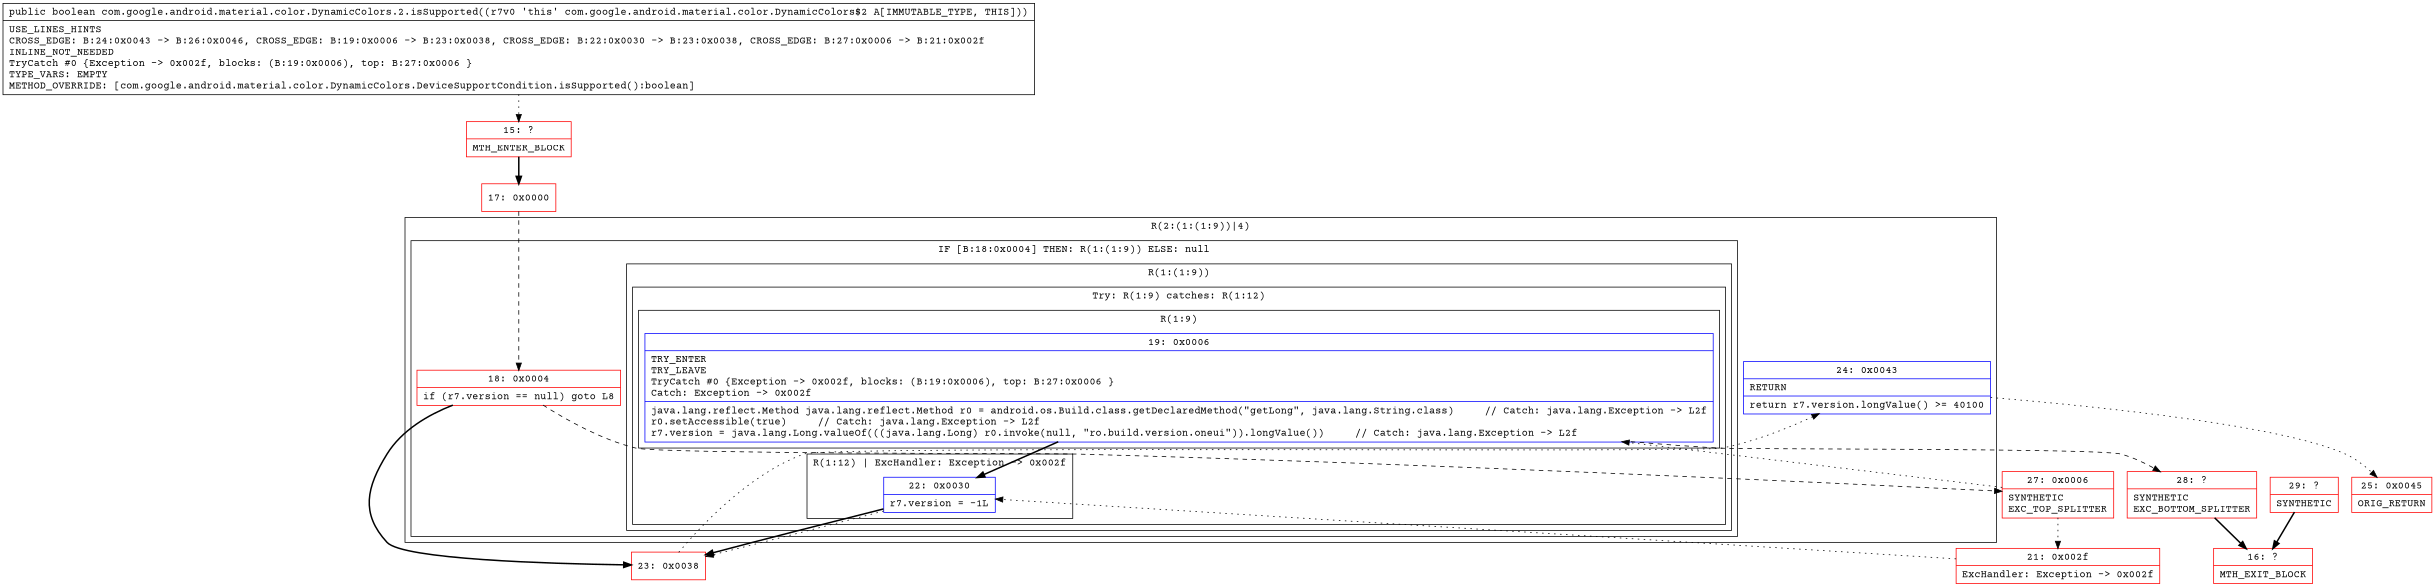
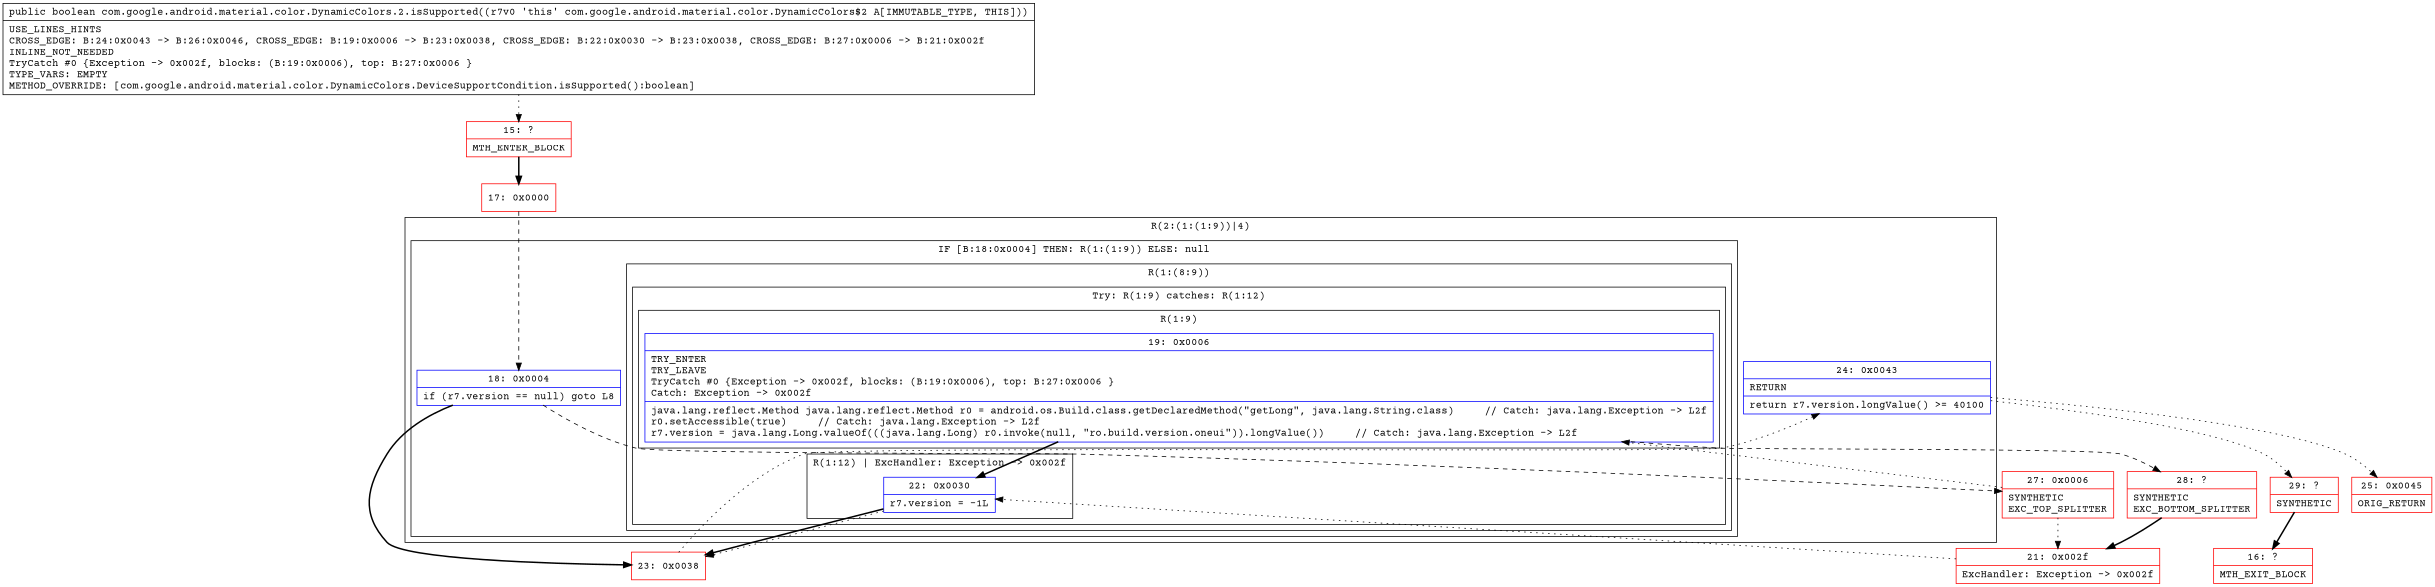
  digraph {
    fontname="Courier Prime"
    node [color=red fontname="Courier Prime" shape=record]
    edge [fontname="Courier Prime" style=dotted]
    n1 [color=blue label="{19\:\ 0x0006|TRY_ENTER\lTRY_LEAVE\lTryCatch #0 \{Exception \-\> 0x002f, blocks: (B:19:0x0006), top: B:27:0x0006 \}\lCatch: Exception \-\> 0x002f\l|java.lang.reflect.Method java.lang.reflect.Method r0 = android.os.Build.class.getDeclaredMethod(\"getLong\", java.lang.String.class)     \/\/ Catch: java.lang.Exception \-\> L2f\lr0.setAccessible(true)     \/\/ Catch: java.lang.Exception \-\> L2f\lr7.version = java.lang.Long.valueOf(((java.lang.Long) r0.invoke(null, \"ro.build.version.oneui\")).longValue())     \/\/ Catch: java.lang.Exception \-\> L2f\l}"]
    n2 [color=blue label="{22\:\ 0x0030|r7.version = \-1L\l}"]
-   n3 [label="{18\:\ 0x0004|if (r7.version == null) goto L8\l}"]
+   n3 [color=blue label="{18\:\ 0x0004|if (r7.version == null) goto L8\l}"]
    n4 [color=blue label="{24\:\ 0x0043|RETURN\l|return r7.version.longValue() \>= 40100\l}"]
    n5 [label="{28\:\ ?|SYNTHETIC\lEXC_BOTTOM_SPLITTER\l}"]
    n6 [label="{23\:\ 0x0038}"]
    n7 [label="{27\:\ 0x0006|SYNTHETIC\lEXC_TOP_SPLITTER\l}"]
    n8 [label="{25\:\ 0x0045|ORIG_RETURN\l}"]
    n9 [label="{29\:\ ?|SYNTHETIC\l}"]
    n10 [label="{21\:\ 0x002f|ExcHandler: Exception \-\> 0x002f\l}"]
    n11 [label="{16\:\ ?|MTH_EXIT_BLOCK\l}"]
    n12 [label="{15\:\ ?|MTH_ENTER_BLOCK\l}"]
    n13 [label="{17\:\ 0x0000}"]
    n14 [label="{public boolean com.google.android.material.color.DynamicColors.2.isSupported((r7v0 'this' com.google.android.material.color.DynamicColors$2 A[IMMUTABLE_TYPE, THIS]))  | USE_LINES_HINTS\lCROSS_EDGE: B:24:0x0043 \-\> B:26:0x0046, CROSS_EDGE: B:19:0x0006 \-\> B:23:0x0038, CROSS_EDGE: B:22:0x0030 \-\> B:23:0x0038, CROSS_EDGE: B:27:0x0006 \-\> B:21:0x002f\lINLINE_NOT_NEEDED\lTryCatch #0 \{Exception \-\> 0x002f, blocks: (B:19:0x0006), top: B:27:0x0006 \}\lTYPE_VARS: EMPTY\lMETHOD_OVERRIDE: [com.google.android.material.color.DynamicColors.DeviceSupportCondition.isSupported():boolean]\l}" color=""]
    subgraph cluster_1 {
      label="R(2:(1:(1:9))|4)"
      n4
      subgraph cluster_2 {
        label="IF [B:18:0x0004] THEN: R(1:(1:9)) ELSE: null"
        n3
        subgraph cluster_3 {
-         label="R(1:(1:9))"
+         label="R(1:(8:9))"
          subgraph cluster_4 {
            label="Try: R(1:9) catches: R(1:12)"
            subgraph cluster_5 {
              label="R(1:9)"
              n1
            }
            subgraph cluster_6 {
              label="R(1:12) | ExcHandler: Exception \-\> 0x002f\l"
              n2
            }
          }
        }
      }
    }
    subgraph cluster_7 {
      label="R(1:12) | ExcHandler: Exception \-\> 0x002f\l"
    }
    n1 -> n2 [style=bold]
    n1 -> n5 [style=dashed]
    n2 -> n6 [style=bold]
    n2 -> n6
    n3 -> n6 [style=bold]
    n3 -> n7 [style=dashed]
    n4 -> n8
-   n5 -> n11 [style=bold]
+   n4 -> n9
+   n5 -> n10 [style=bold]
    n6 -> n4
    n7 -> n1
    n7 -> n10
    n9 -> n11 [style=bold]
    n10 -> n2
    n12 -> n13 [style=bold]
    n13 -> n3 [style=dashed]
    n14 -> n12
  }
